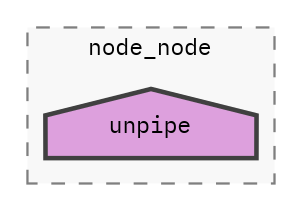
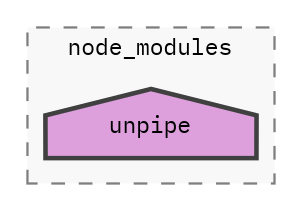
  digraph {
    compound=true
    fontname="IBM Plex Mono"
    n1 [color=grey25 fillcolor=plum fontname="IBM Plex Mono" fontsize=10 height=0.2 label=unpipe shape=house style="filled,bold" width=0.4]
    subgraph cluster_1 {
      bgcolor="#f8f8f8"
      fontsize=10
-     label=node_node
+     label=node_modules
      pencolor=grey50
      style="filled,dashed"
      n1
    }
  }
